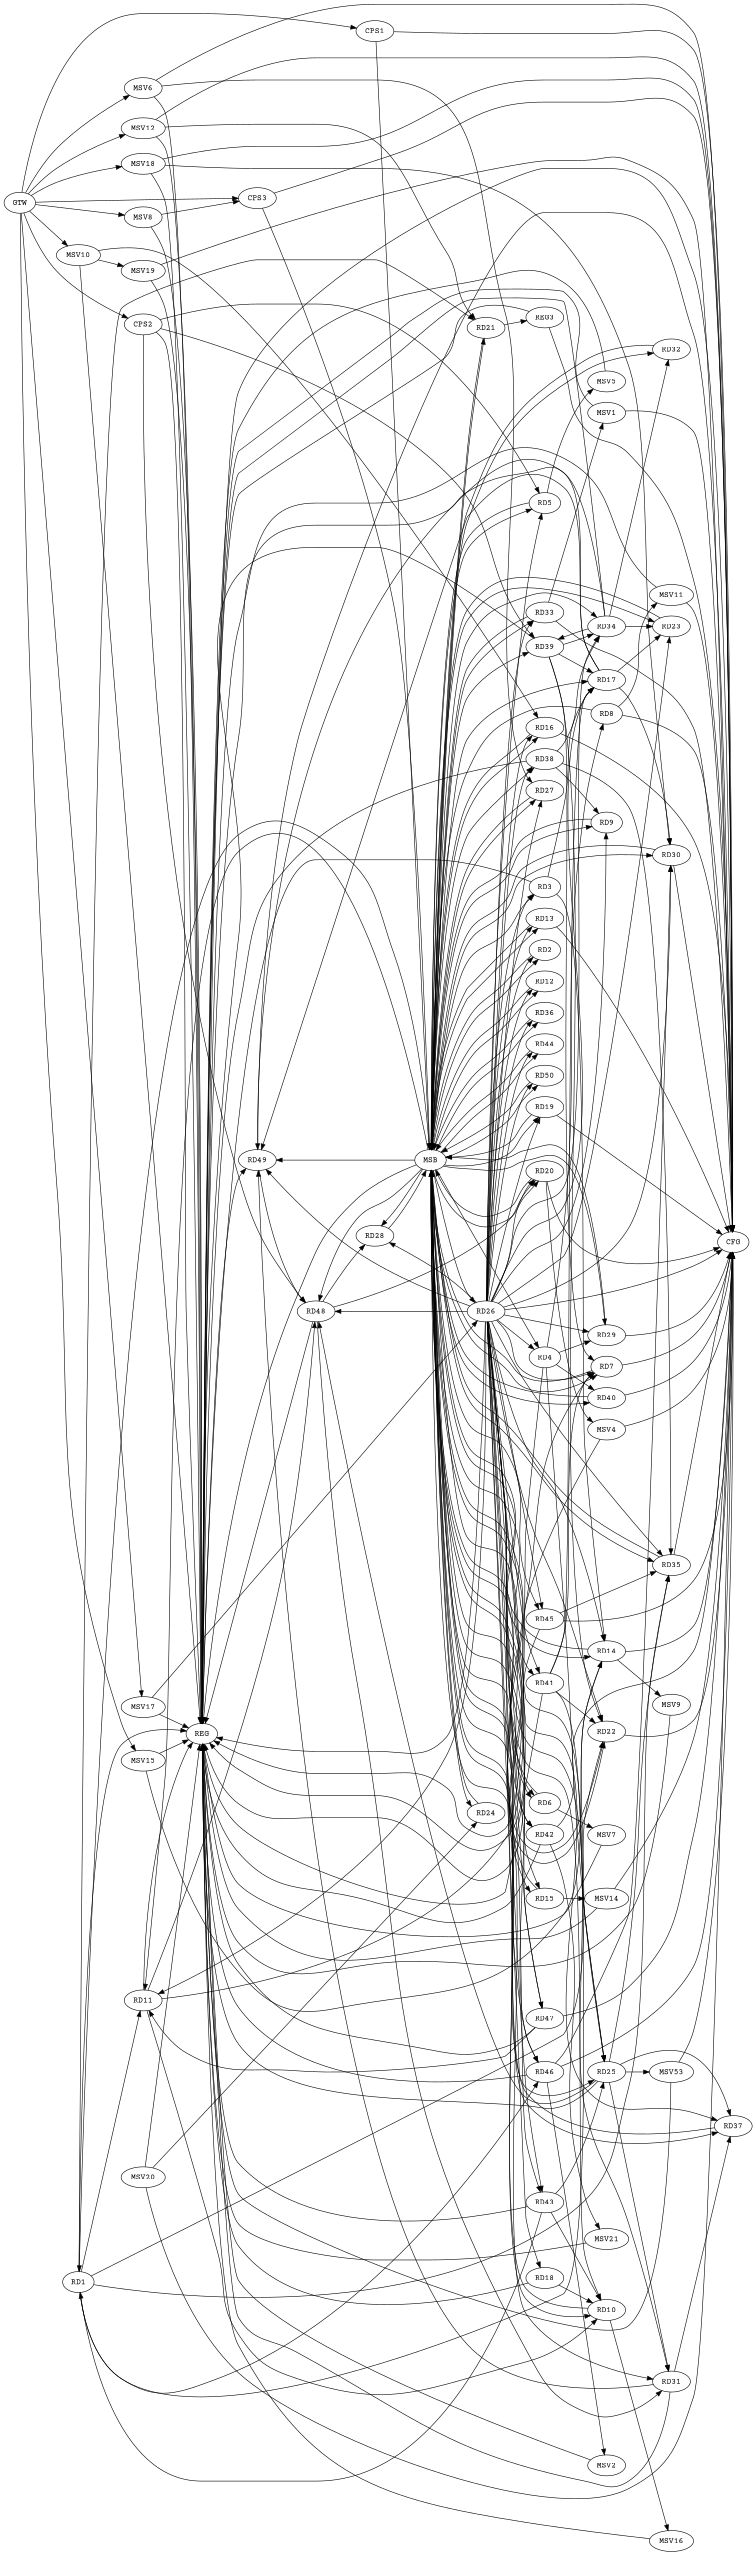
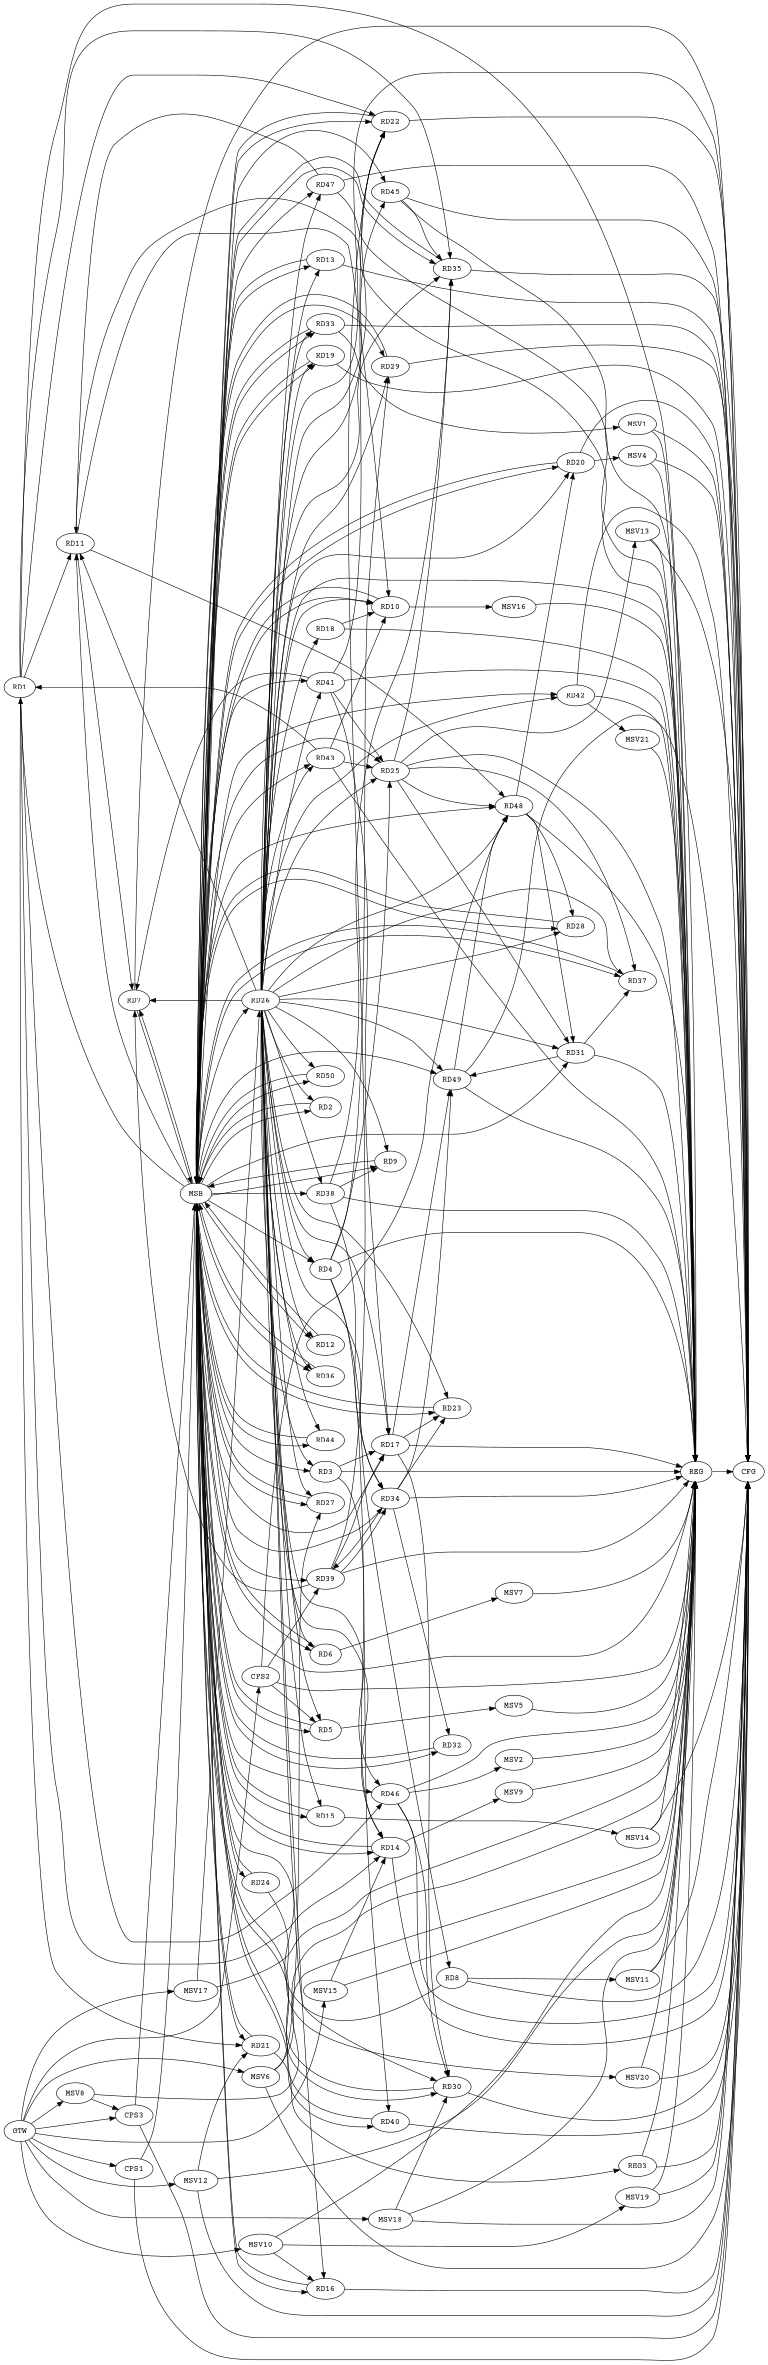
  strict digraph {
    fontname="Courier Prime"
    rankdir=LR
    node [fontname="Courier Prime"]
    edge [fontname="Courier Prime"]
    n1 [label=RD1]
    n2 [label=RD11]
    n3 [label=RD14]
    n4 [label=RD21]
    n5 [label=RD22]
    n6 [label=RD35]
    n7 [label=RD46]
    n8 [label=REG]
    n9 [label=RD7]
    n10 [label=RD10]
    n11 [label=RD48]
    n12 [label=MSB]
    n13 [label=CFG]
    n14 [label=MSV9]
    n15 [label=REG3]
    n16 [label=RD30]
    n17 [label=MSV2]
    n18 [label=RD2]
    n19 [label=RD3]
    n20 [label=RD17]
    n21 [label=RD4]
    n22 [label=RD25]
    n23 [label=RD29]
    n24 [label=RD40]
    n25 [label=RD5]
    n26 [label=RD6]
    n27 [label=RD9]
    n28 [label=RD12]
    n29 [label=RD13]
    n30 [label=RD15]
    n31 [label=RD16]
    n32 [label=RD23]
    n33 [label=RD49]
    n34 [label=RD19]
    n35 [label=RD20]
    n36 [label=RD24]
    n37 [label=RD31]
    n38 [label=RD37]
    n39 [label=RD26]
    n40 [label=RD27]
    n41 [label=RD28]
    n42 [label=RD33]
    n43 [label=RD34]
    n44 [label=RD36]
    n45 [label=RD38]
    n46 [label=RD41]
    n47 [label=RD42]
    n48 [label=RD43]
    n49 [label=RD44]
    n50 [label=RD45]
    n51 [label=RD47]
    n52 [label=RD50]
    n53 [label=RD32]
    n54 [label=RD39]
    n55 [label=RD8]
    n56 [label=MSV11]
-   n57 [label=MSV53]
+   n57 [label=MSV13]
    n58 [label=MSV5]
    n59 [label=MSV7]
    n60 [label=MSV16]
    n61 [label=MSV14]
    n62 [label=RD18]
    n63 [label=MSV4]
    n64 [label=MSV20]
    n65 [label=MSV1]
    n66 [label=MSV21]
    n67 [label=CPS1]
    n68 [label=CPS2]
    n69 [label=CPS3]
    n70 [label=GTW]
    n71 [label=MSV6]
    n72 [label=MSV8]
    n73 [label=MSV10]
    n74 [label=MSV12]
    n75 [label=MSV15]
    n76 [label=MSV17]
    n77 [label=MSV18]
    n78 [label=MSV19]
    n1 -> n2
    n1 -> n3
    n1 -> n4
    n1 -> n5
    n1 -> n6
    n1 -> n7
    n1 -> n8
    n2 -> n8
    n2 -> n9
    n2 -> n10
    n2 -> n11
    n3 -> n12
    n3 -> n13
    n3 -> n14
    n4 -> n12
    n4 -> n15
    n5 -> n12
    n5 -> n13
    n6 -> n12
    n6 -> n13
    n7 -> n8
    n7 -> n13
    n7 -> n16
    n7 -> n17
    n8 -> n13
    n9 -> n12
    n9 -> n13
    n10 -> n12
    n10 -> n60
    n11 -> n8
    n11 -> n35
    n11 -> n37
    n11 -> n41
    n12 -> n1
    n12 -> n2
    n12 -> n3
    n12 -> n4
    n12 -> n5
    n12 -> n6
    n12 -> n7
    n12 -> n8
    n12 -> n9
    n12 -> n10
    n12 -> n11
    n12 -> n16
    n12 -> n18
    n12 -> n19
    n12 -> n20
    n12 -> n21
    n12 -> n22
    n12 -> n23
    n12 -> n24
    n12 -> n25
    n12 -> n26
    n12 -> n27
    n12 -> n28
    n12 -> n29
    n12 -> n30
    n12 -> n31
    n12 -> n32
    n12 -> n33
    n12 -> n34
    n12 -> n35
    n12 -> n36
    n12 -> n37
    n12 -> n38
    n12 -> n39
    n12 -> n40
    n12 -> n41
    n12 -> n42
    n12 -> n43
    n12 -> n44
    n12 -> n45
    n12 -> n46
    n12 -> n47
    n12 -> n48
    n12 -> n49
    n12 -> n50
    n12 -> n51
    n12 -> n52
    n12 -> n53
    n12 -> n54
    n14 -> n8
    n15 -> n8
    n15 -> n13
    n16 -> n12
    n16 -> n13
    n17 -> n8
    n18 -> n12
    n19 -> n3
    n19 -> n8
    n19 -> n20
    n20 -> n8
    n20 -> n16
    n20 -> n32
    n20 -> n33
    n21 -> n8
    n21 -> n22
    n21 -> n23
    n21 -> n24
    n21 -> n55
    n22 -> n6
    n22 -> n8
    n22 -> n11
    n22 -> n37
    n22 -> n38
    n22 -> n57
    n23 -> n12
    n23 -> n13
    n24 -> n12
    n24 -> n13
    n25 -> n12
    n25 -> n58
    n26 -> n12
    n26 -> n59
    n27 -> n12
    n28 -> n12
    n29 -> n12
    n29 -> n13
    n30 -> n12
    n30 -> n61
    n31 -> n12
    n31 -> n13
    n32 -> n12
-   n8 -> n33
+   n33 -> n8
    n33 -> n11
    n33 -> n13
    n34 -> n12
    n34 -> n13
    n35 -> n12
    n35 -> n13
    n35 -> n63
    n36 -> n12
-   n64 -> n36
+   n36 -> n64
    n37 -> n8
    n37 -> n33
    n37 -> n38
    n38 -> n12
    n39 -> n2
    n39 -> n3
    n39 -> n5
    n39 -> n6
    n39 -> n7
    n39 -> n8
    n39 -> n9
    n39 -> n10
    n39 -> n11
    n39 -> n13
    n39 -> n16
    n39 -> n18
    n39 -> n19
    n39 -> n20
    n39 -> n21
    n39 -> n22
    n39 -> n23
    n39 -> n25
    n39 -> n26
    n39 -> n27
    n39 -> n28
    n39 -> n29
    n39 -> n30
    n39 -> n31
    n39 -> n32
    n39 -> n33
    n39 -> n34
    n39 -> n35
    n39 -> n37
    n39 -> n38
    n39 -> n40
    n39 -> n41
    n39 -> n42
    n39 -> n43
    n39 -> n44
    n39 -> n45
    n39 -> n46
    n39 -> n47
    n39 -> n48
    n39 -> n49
    n39 -> n50
    n39 -> n51
    n39 -> n52
    n39 -> n62
    n40 -> n12
    n41 -> n12
    n42 -> n12
    n42 -> n13
    n42 -> n65
    n43 -> n8
    n43 -> n32
    n43 -> n33
    n43 -> n53
    n43 -> n54
    n44 -> n12
    n45 -> n6
    n45 -> n8
    n45 -> n27
    n45 -> n43
    n46 -> n5
    n46 -> n8
    n46 -> n9
    n46 -> n20
    n46 -> n22
    n47 -> n8
    n47 -> n13
    n47 -> n66
    n48 -> n1
    n48 -> n8
    n48 -> n10
    n48 -> n22
    n49 -> n12
    n50 -> n6
    n50 -> n8
    n50 -> n13
    n51 -> n2
    n51 -> n8
    n51 -> n13
    n52 -> n12
    n53 -> n12
    n54 -> n5
    n54 -> n8
    n54 -> n9
    n54 -> n20
    n54 -> n43
    n55 -> n12
    n55 -> n13
    n55 -> n56
    n56 -> n8
    n56 -> n13
    n57 -> n8
    n57 -> n13
    n58 -> n8
    n59 -> n8
    n60 -> n8
    n61 -> n8
    n61 -> n13
    n62 -> n8
    n62 -> n10
    n63 -> n8
    n63 -> n13
    n64 -> n8
    n64 -> n13
    n65 -> n8
    n65 -> n13
    n66 -> n8
    n67 -> n12
    n67 -> n13
    n68 -> n8
    n68 -> n11
    n68 -> n25
    n68 -> n54
    n69 -> n12
    n69 -> n13
    n70 -> n67
    n70 -> n68
    n70 -> n69
    n70 -> n71
    n70 -> n72
    n70 -> n73
    n70 -> n74
    n70 -> n75
    n70 -> n76
    n70 -> n77
    n71 -> n8
    n71 -> n13
    n71 -> n40
    n72 -> n8
    n72 -> n69
    n73 -> n8
    n73 -> n31
    n73 -> n78
    n74 -> n4
    n74 -> n8
    n74 -> n13
    n75 -> n3
    n75 -> n8
    n76 -> n8
    n76 -> n39
    n77 -> n8
    n77 -> n13
    n77 -> n16
    n78 -> n8
    n78 -> n13
  }
